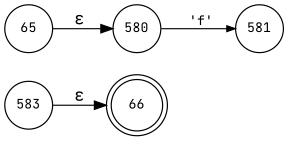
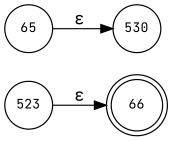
  digraph {
    fontname="JetBrains Mono"
    rankdir=LR
    node [fixedsize=true fontname="JetBrains Mono" fontsize=11 shape=circle peripheries=1]
    edge [fontname="JetBrains Mono"]
    n1 [label=66 shape=doublecircle width=.6 peripheries=""]
    n2 [label=65 width=.55]
-   n3 [label=580 width=.55]
-   n4 [label=581 width=.55]
-   n5 [label=583 width=.55]
+   n3 [label=530 width=.55]
+   n5 [label=523 width=.55]
    n2 -> n3 [label="&epsilon;"]
-   n3 -> n4 [arrowhead=normal arrowsize=.7 fontsize=11 label="'f'"]
    n5 -> n1 [label="&epsilon;"]
  }
